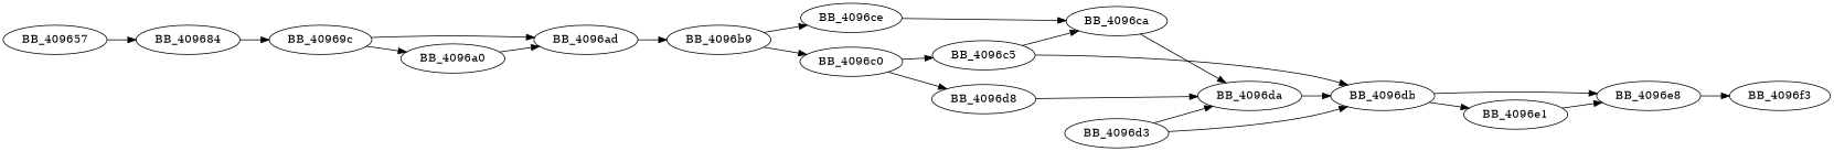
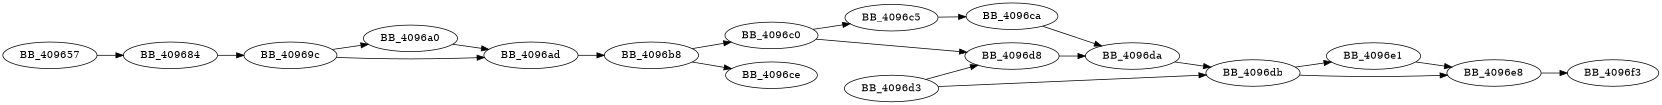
  digraph {
    rankdir=LR
    BB_409657
    BB_409684
    BB_40969c
    n4 [label=BB_4096a0]
    BB_4096ad
-   BB_4096b9
+   BB_4096b9 [label=BB_4096b8]
    BB_4096c0
    BB_4096ce
    BB_4096c5
    BB_4096d8
    BB_4096ca
    BB_4096db
    BB_4096da
    BB_4096d3
    BB_4096e1
    BB_4096e8
    n17 [label=BB_4096f3]
    BB_409657 -> BB_409684
    BB_409684 -> BB_40969c
    BB_40969c -> n4
    BB_40969c -> BB_4096ad
    n4 -> BB_4096ad
    BB_4096ad -> BB_4096b9
    BB_4096b9 -> BB_4096c0
    BB_4096b9 -> BB_4096ce
    BB_4096c0 -> BB_4096c5
    BB_4096c0 -> BB_4096d8
-   BB_4096ce -> BB_4096ca
    BB_4096c5 -> BB_4096ca
-   BB_4096c5 -> BB_4096db
    BB_4096d8 -> BB_4096da
    BB_4096ca -> BB_4096da
    BB_4096db -> BB_4096e1
    BB_4096db -> BB_4096e8
    BB_4096da -> BB_4096db
-   BB_4096d3 -> BB_4096da
+   BB_4096d3 -> BB_4096d8
    BB_4096d3 -> BB_4096db
    BB_4096e1 -> BB_4096e8
    BB_4096e8 -> n17
  }
